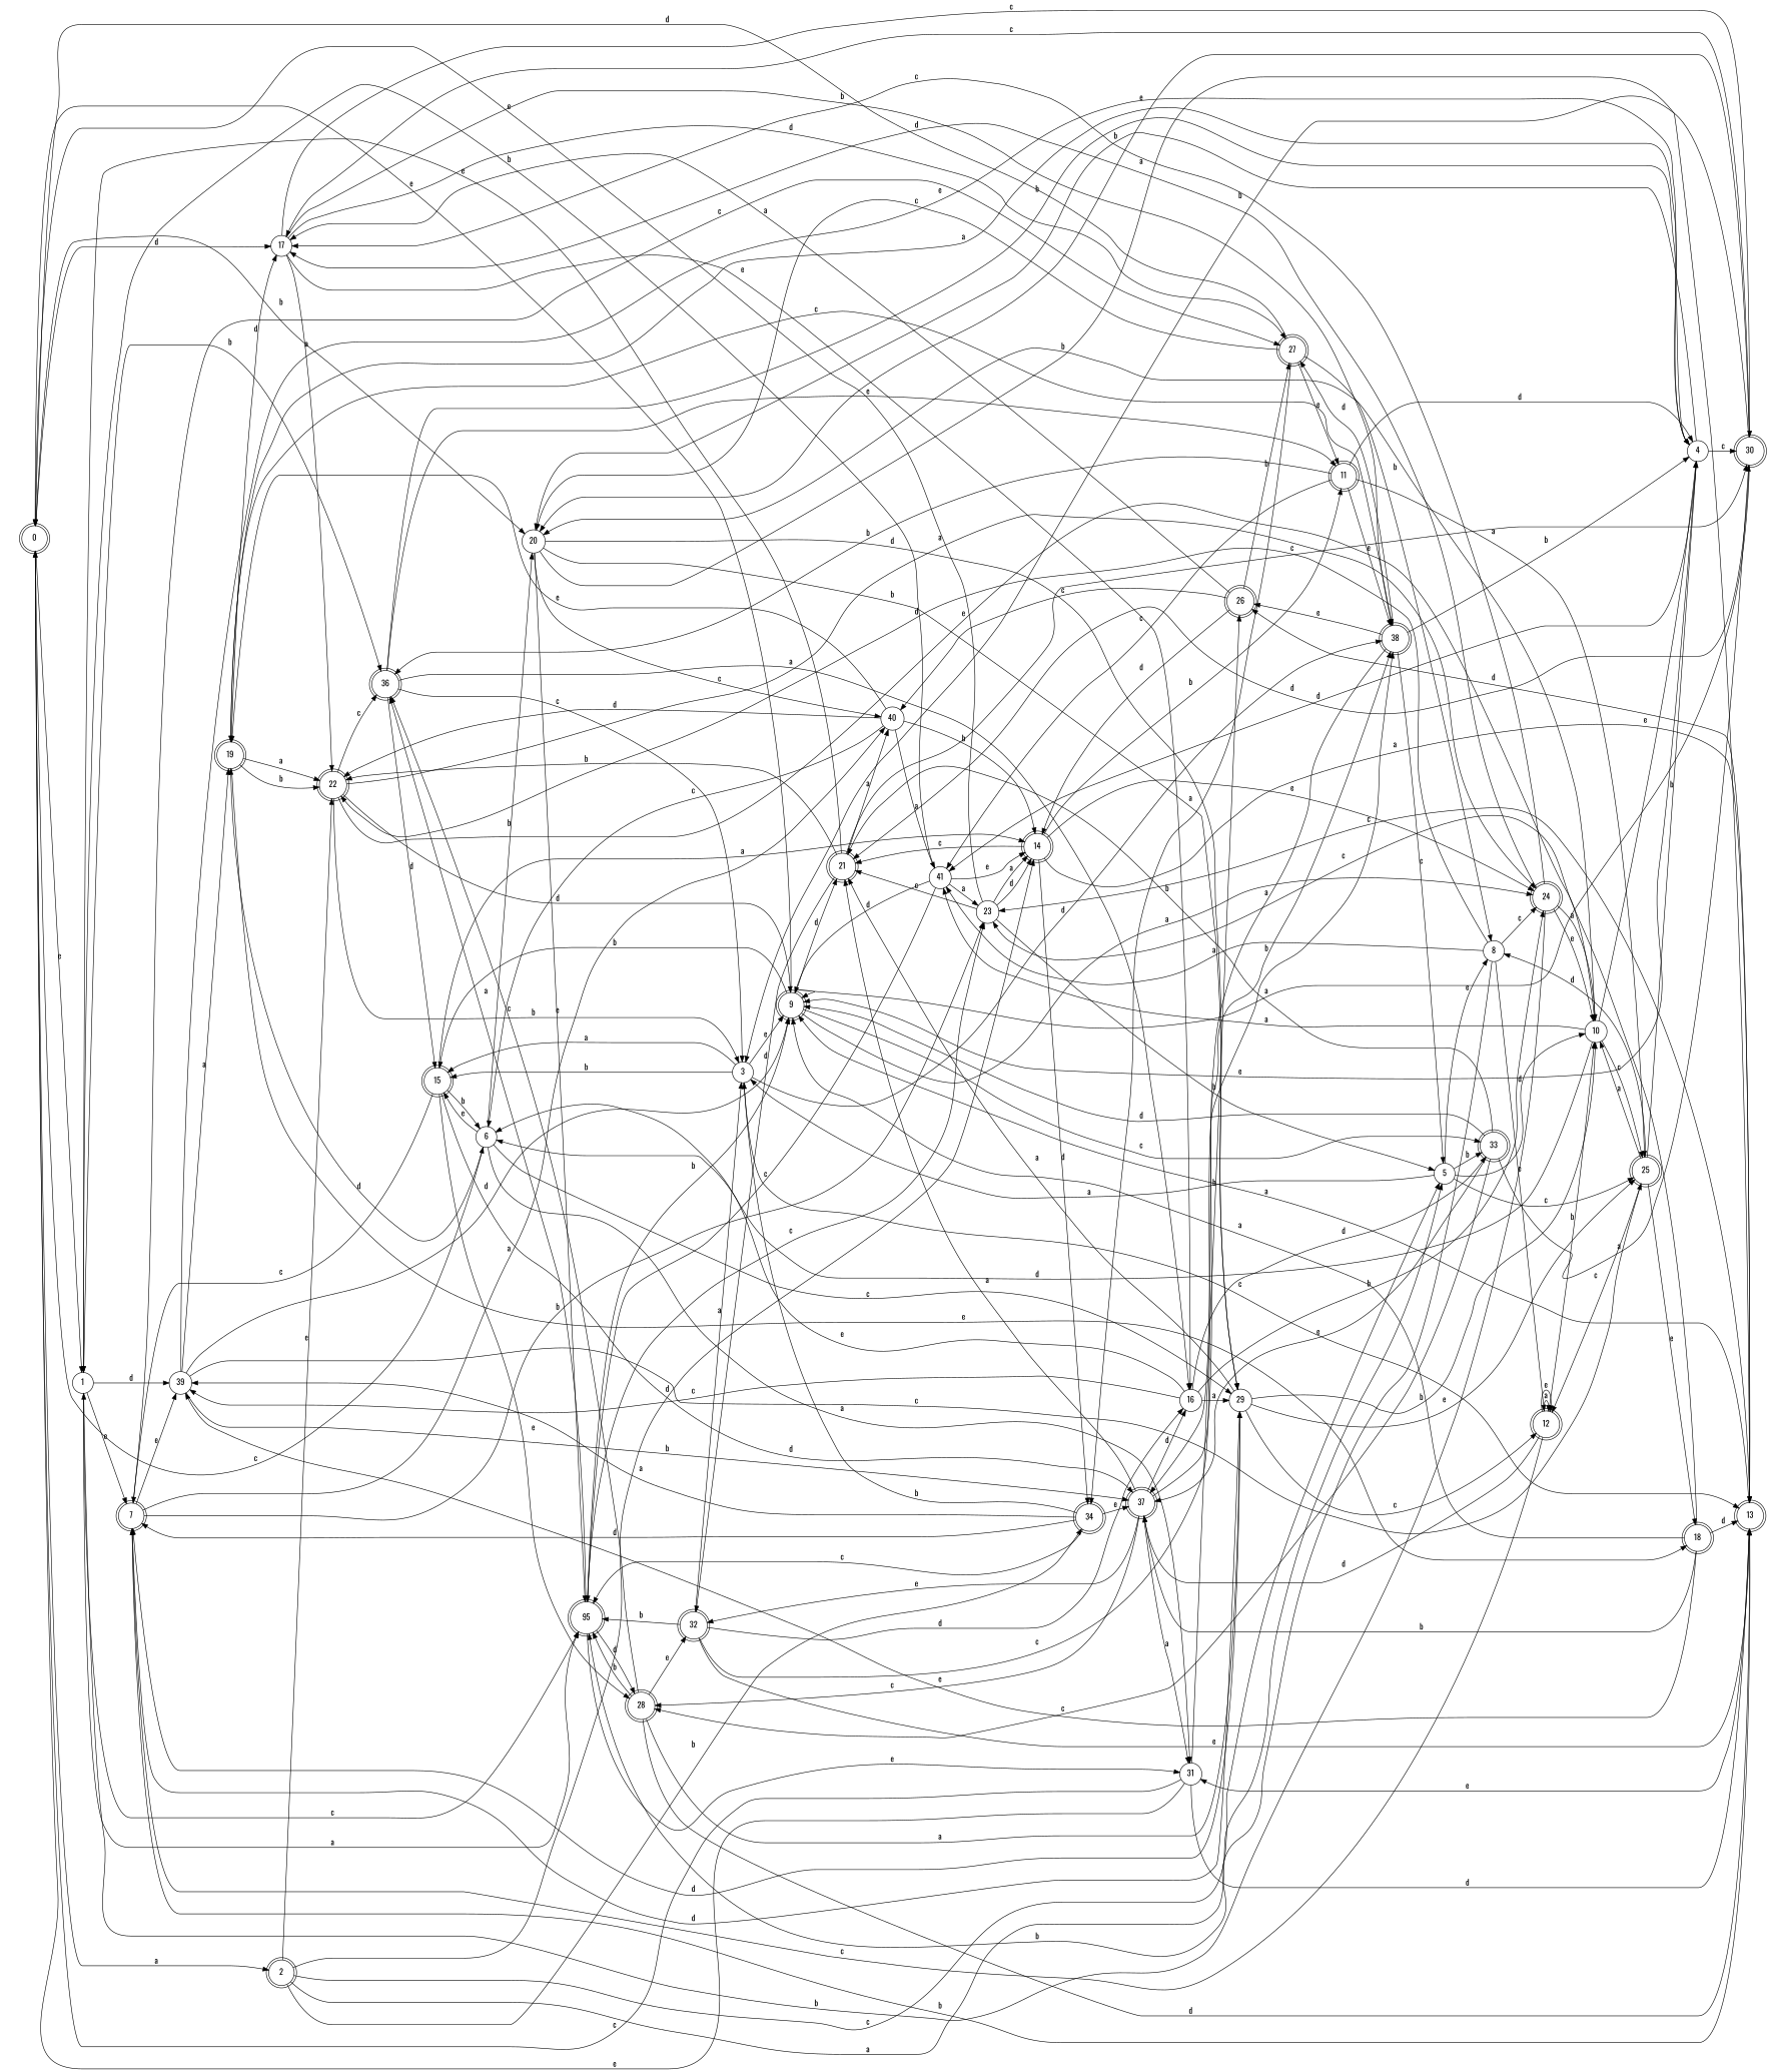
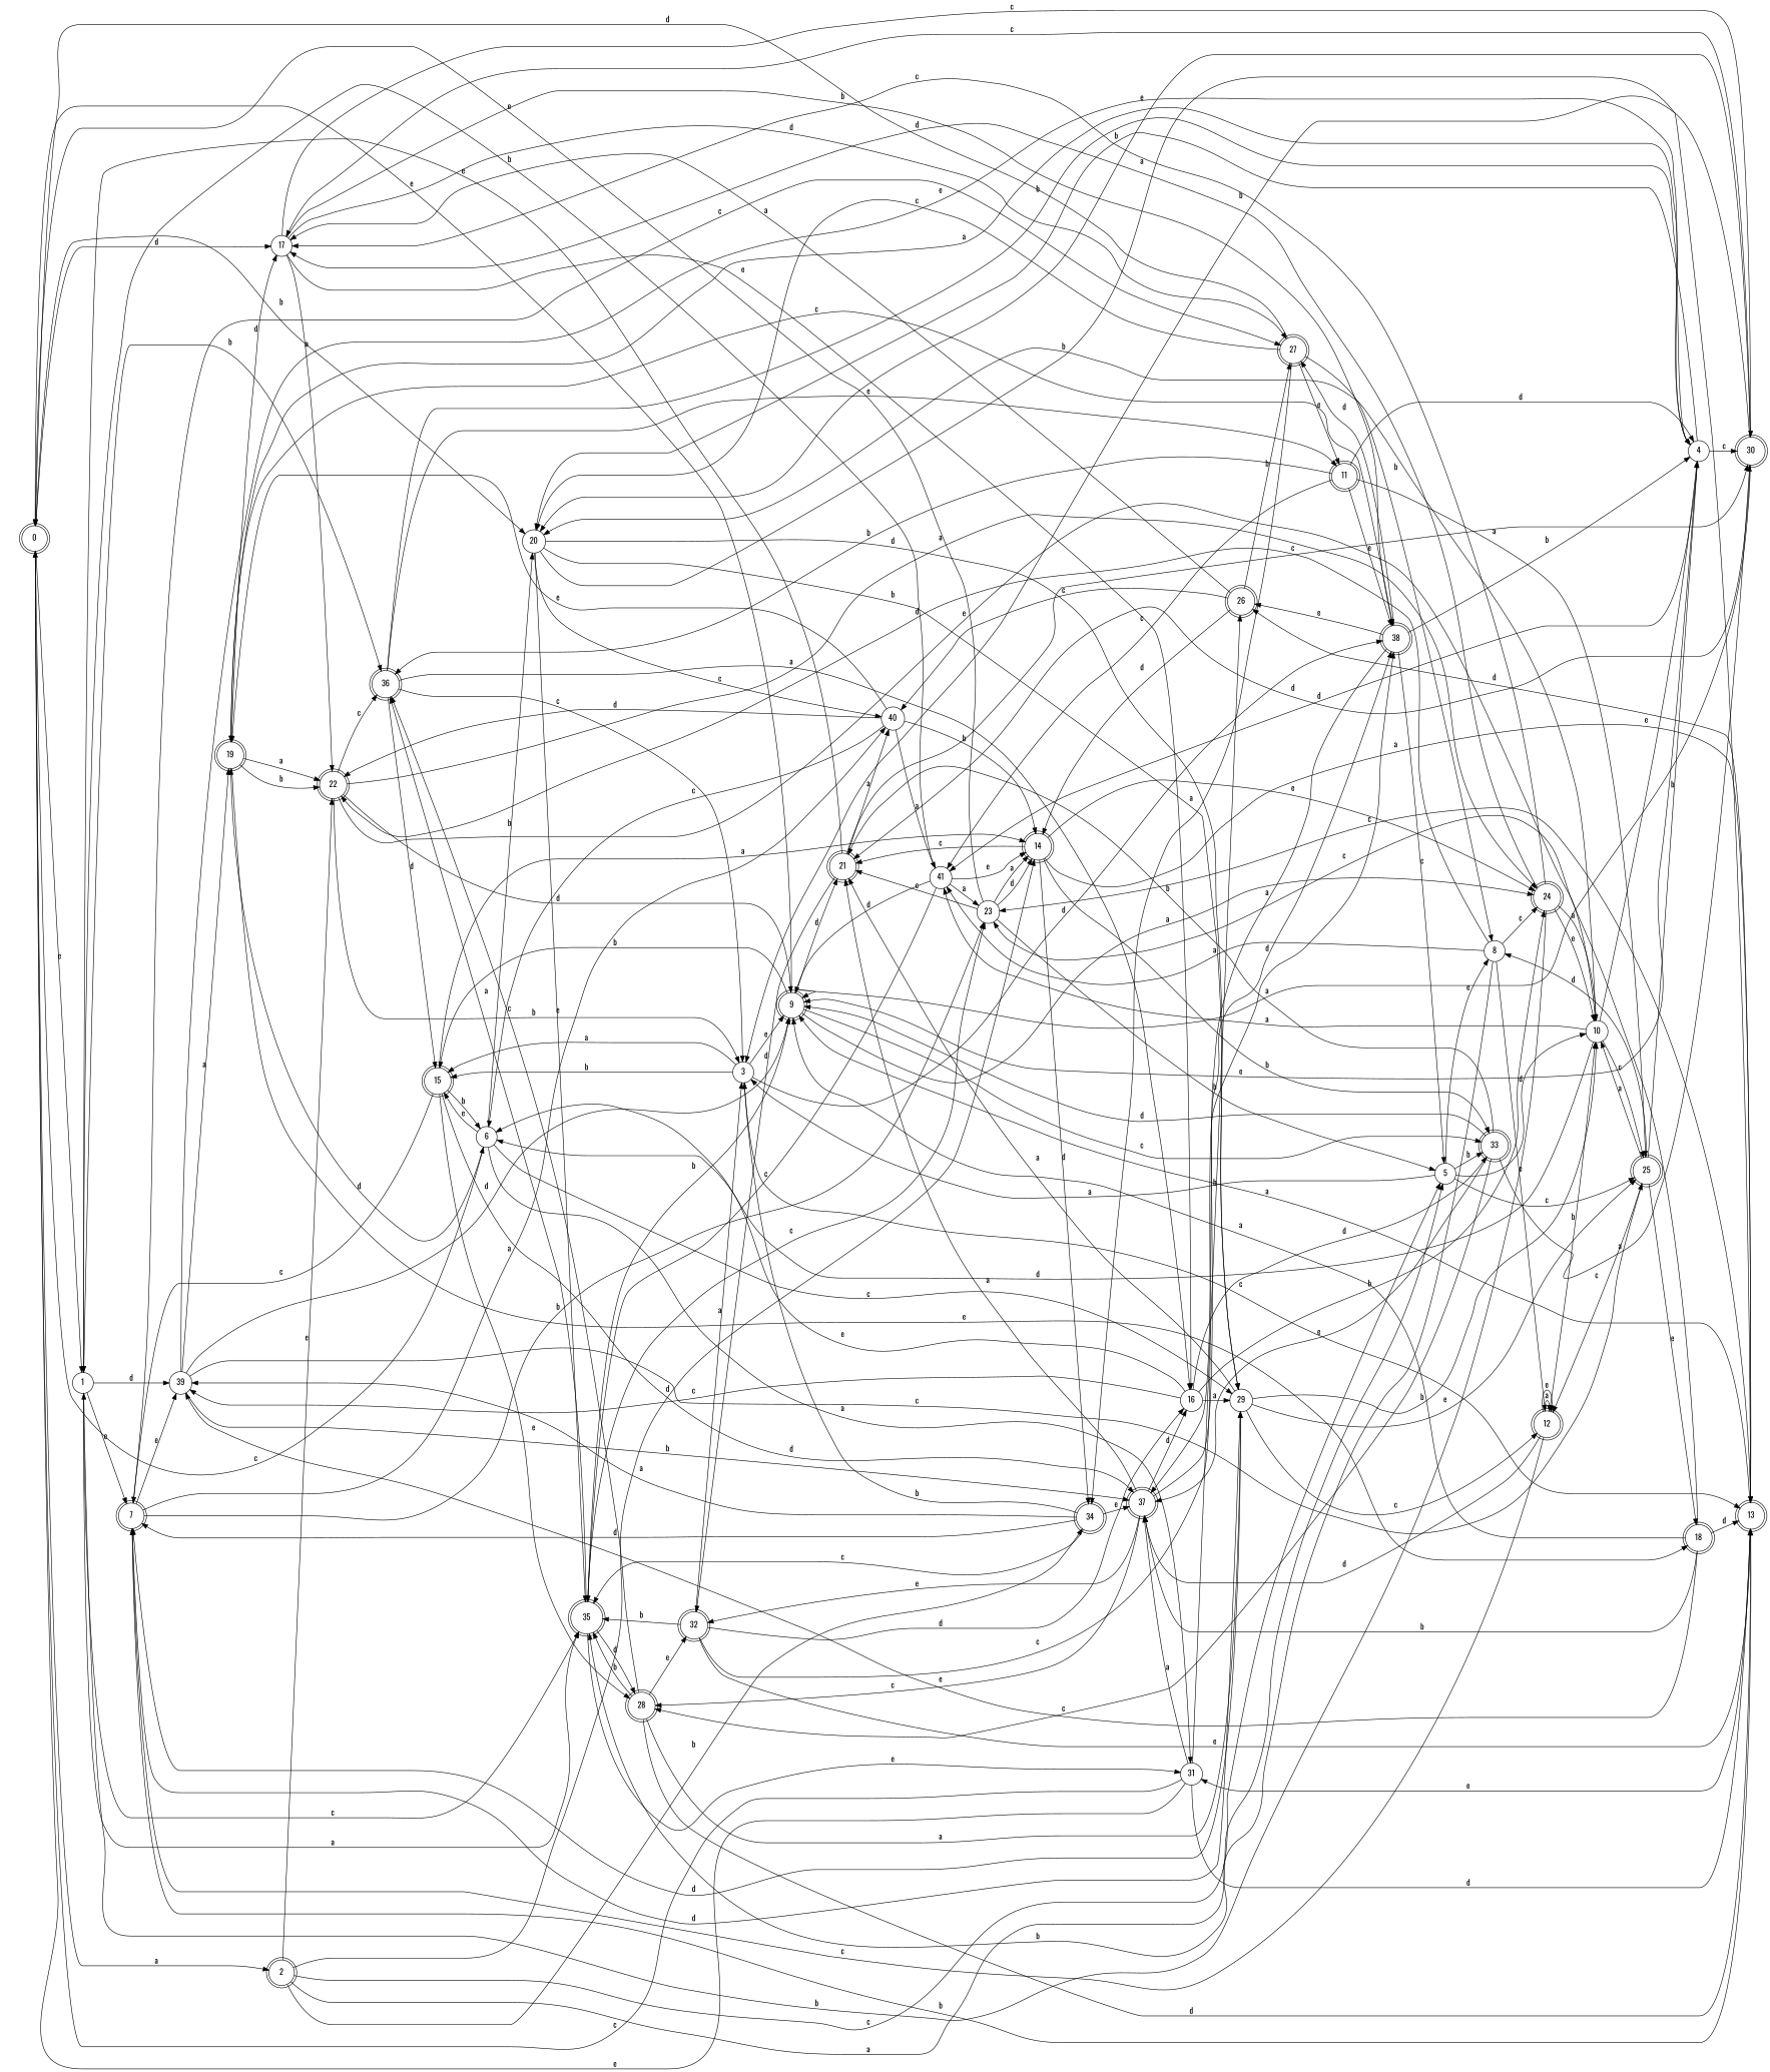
  digraph {
    fontname=Oswald
    rankdir=LR
    node [color=black fillcolor=white fontname=Oswald shape=doublecircle style="rounded,filled"]
    edge [fontname=Oswald]
    n1 [label=0]
    n2 [label=1 shape=circle style=filled]
    n3 [label=2]
    n4 [label=6 shape=circle style=filled]
    n5 [label=17 shape=circle style=filled]
    n6 [label=20 shape=circle style=filled]
    n7 [label=7]
-   n8 [label=95]
+   n8 [label=35]
    n9 [label=36]
    n10 [label=39 shape=circle style=filled]
    n11 [label=5 shape=circle style=filled]
    n12 [label=14]
    n13 [label=22]
    n14 [label=34]
    n15 [label=15]
    n16 [label=19]
    n17 [label=29 shape=circle style=filled]
    n18 [label=31 shape=circle style=filled]
    n19 [label=38]
    n20 [label=30]
    n21 [label=27]
    n22 [label=16 shape=circle style=filled]
    n23 [label=13]
    n24 [label=40 shape=circle style=filled]
    n25 [label=23 shape=circle style=filled]
    n26 [label=9]
    n27 [label=28]
    n28 [label=3 shape=circle style=filled]
    n29 [label=4 shape=circle style=filled]
    n30 [label=11]
    n31 [label=25]
    n32 [label=37]
    n33 [label=8 shape=circle style=filled]
    n34 [label=10 shape=circle style=filled]
    n35 [label=33]
    n36 [label=24]
    n37 [label=21]
    n38 [label=26]
    n39 [label=41 shape=circle style=filled]
    n40 [label=18]
    n41 [label=12]
    n42 [label=32]
    n1 -> n2 [label=e]
    n1 -> n3 [label=a]
    n1 -> n4 [label=c]
    n1 -> n5 [label=d]
    n1 -> n6 [label=b]
    n2 -> n7 [label=e]
    n2 -> n8 [label=a]
    n2 -> n8 [label=c]
    n2 -> n9 [label=b]
    n2 -> n10 [label=d]
    n3 -> n11 [label=a]
    n3 -> n11 [label=c]
    n3 -> n12 [label=d]
    n3 -> n13 [label=e]
    n3 -> n14 [label=b]
    n4 -> n6 [label=b]
    n4 -> n15 [label=e]
    n4 -> n16 [label=d]
    n4 -> n17 [label=c]
    n4 -> n18 [label=a]
    n5 -> n13 [label=a]
    n5 -> n19 [label=b]
    n5 -> n20 [label=c]
    n5 -> n21 [label=d]
    n5 -> n22 [label=e]
    n6 -> n8 [label=e]
    n6 -> n17 [label=b]
    n6 -> n17 [label=d]
    n6 -> n23 [label=a]
    n6 -> n24 [label=c]
    n7 -> n10 [label=e]
    n7 -> n17 [label=d]
    n7 -> n21 [label=c]
    n7 -> n24 [label=a]
    n7 -> n25 [label=b]
    n8 -> n9 [label=a]
    n8 -> n18 [label=e]
    n8 -> n25 [label=c]
    n8 -> n26 [label=b]
    n8 -> n27 [label=d]
    n9 -> n15 [label=d]
    n9 -> n22 [label=a]
    n9 -> n28 [label=c]
    n9 -> n29 [label=b]
    n9 -> n30 [label=e]
    n10 -> n16 [label=a]
    n10 -> n26 [label=d]
    n10 -> n29 [label=e]
    n10 -> n31 [label=c]
    n10 -> n32 [label=b]
    n11 -> n28 [label=a]
    n11 -> n31 [label=c]
    n11 -> n33 [label=e]
    n11 -> n34 [label=d]
    n11 -> n35 [label=b]
    n12 -> n14 [label=d]
    n12 -> n23 [label=a]
-   n12 -> n30 [label=b]
+   n12 -> n35 [label=b]
    n12 -> n36 [label=e]
    n12 -> n37 [label=c]
    n13 -> n9 [label=c]
    n13 -> n26 [label=d]
    n13 -> n28 [label=b]
    n13 -> n34 [label=e]
    n13 -> n36 [label=a]
    n14 -> n7 [label=d]
    n14 -> n8 [label=c]
    n14 -> n10 [label=a]
    n14 -> n28 [label=b]
    n14 -> n32 [label=e]
    n15 -> n4 [label=b]
    n15 -> n7 [label=c]
    n15 -> n12 [label=a]
    n15 -> n27 [label=e]
    n15 -> n32 [label=d]
    n16 -> n5 [label=d]
    n16 -> n13 [label=a]
    n16 -> n13 [label=b]
    n16 -> n19 [label=c]
    n16 -> n40 [label=e]
    n17 -> n7 [label=d]
    n17 -> n31 [label=e]
    n17 -> n34 [label=b]
    n17 -> n37 [label=a]
    n17 -> n41 [label=c]
    n18 -> n1 [label=c]
    n18 -> n1 [label=e]
    n18 -> n23 [label=d]
-   n32 -> n18 [label=a]
+   n18 -> n32 [label=a]
    n18 -> n38 [label=b]
    n19 -> n11 [label=c]
    n19 -> n21 [label=d]
    n19 -> n29 [label=b]
    n19 -> n32 [label=a]
    n19 -> n38 [label=e]
    n20 -> n5 [label=c]
    n20 -> n6 [label=e]
    n20 -> n26 [label=a]
    n20 -> n28 [label=b]
    n20 -> n37 [label=d]
    n21 -> n1 [label=d]
    n21 -> n6 [label=c]
    n21 -> n14 [label=a]
    n21 -> n30 [label=e]
    n21 -> n33 [label=b]
    n22 -> n4 [label=e]
    n22 -> n10 [label=c]
    n22 -> n17 [label=a]
    n22 -> n35 [label=d]
    n22 -> n36 [label=b]
    n23 -> n7 [label=b]
    n23 -> n18 [label=e]
    n23 -> n25 [label=c]
    n23 -> n26 [label=a]
    n23 -> n38 [label=d]
    n24 -> n4 [label=c]
    n24 -> n12 [label=b]
    n24 -> n13 [label=d]
    n24 -> n16 [label=e]
    n24 -> n39 [label=a]
    n25 -> n1 [label=e]
    n25 -> n11 [label=b]
    n25 -> n12 [label=a]
    n25 -> n12 [label=d]
    n25 -> n37 [label=c]
    n26 -> n1 [label=e]
    n26 -> n15 [label=b]
    n26 -> n35 [label=c]
    n26 -> n36 [label=a]
    n26 -> n37 [label=d]
    n27 -> n8 [label=b]
    n27 -> n9 [label=c]
    n27 -> n17 [label=a]
    n27 -> n23 [label=d]
    n27 -> n42 [label=e]
    n28 -> n15 [label=a]
    n28 -> n15 [label=b]
    n28 -> n19 [label=d]
    n28 -> n23 [label=c]
    n28 -> n26 [label=e]
    n29 -> n6 [label=b]
    n29 -> n16 [label=a]
    n29 -> n20 [label=c]
    n29 -> n26 [label=e]
    n29 -> n39 [label=d]
    n30 -> n9 [label=b]
    n30 -> n19 [label=e]
    n30 -> n29 [label=d]
    n30 -> n31 [label=a]
    n30 -> n39 [label=c]
    n31 -> n29 [label=b]
    n31 -> n33 [label=d]
    n31 -> n34 [label=a]
    n31 -> n40 [label=e]
    n31 -> n41 [label=c]
-   n32 -> n19 [label=b]
+   n32 -> n19 [label=d]
    n32 -> n22 [label=d]
    n32 -> n27 [label=c]
    n32 -> n37 [label=a]
    n32 -> n42 [label=e]
    n33 -> n8 [label=b]
    n33 -> n13 [label=d]
    n33 -> n36 [label=c]
    n33 -> n39 [label=a]
    n33 -> n41 [label=e]
    n34 -> n4 [label=d]
    n34 -> n6 [label=b]
    n34 -> n29 [label=e]
    n34 -> n31 [label=c]
    n34 -> n39 [label=a]
    n35 -> n20 [label=a]
    n35 -> n26 [label=d]
    n35 -> n27 [label=c]
    n35 -> n32 [label=e]
    n35 -> n37 [label=b]
    n36 -> n2 [label=b]
    n36 -> n5 [label=c]
    n36 -> n5 [label=d]
    n36 -> n34 [label=a]
    n36 -> n34 [label=e]
    n37 -> n2 [label=e]
-   n37 -> n13 [label=b]
    n37 -> n20 [label=c]
    n37 -> n24 [label=a]
    n37 -> n42 [label=d]
    n38 -> n5 [label=a]
    n38 -> n12 [label=d]
    n38 -> n21 [label=b]
    n38 -> n24 [label=c]
    n39 -> n2 [label=b]
    n39 -> n8 [label=c]
    n39 -> n12 [label=e]
    n39 -> n25 [label=a]
    n39 -> n26 [label=d]
    n40 -> n10 [label=e]
    n40 -> n23 [label=d]
    n40 -> n25 [label=c]
    n40 -> n26 [label=a]
    n40 -> n32 [label=b]
    n41 -> n7 [label=c]
    n41 -> n32 [label=d]
    n41 -> n34 [label=b]
    n41 -> n41 [label=a]
    n41 -> n41 [label=e]
    n42 -> n8 [label=b]
    n42 -> n19 [label=c]
    n42 -> n22 [label=d]
    n42 -> n23 [label=e]
    n42 -> n28 [label=a]
  }
